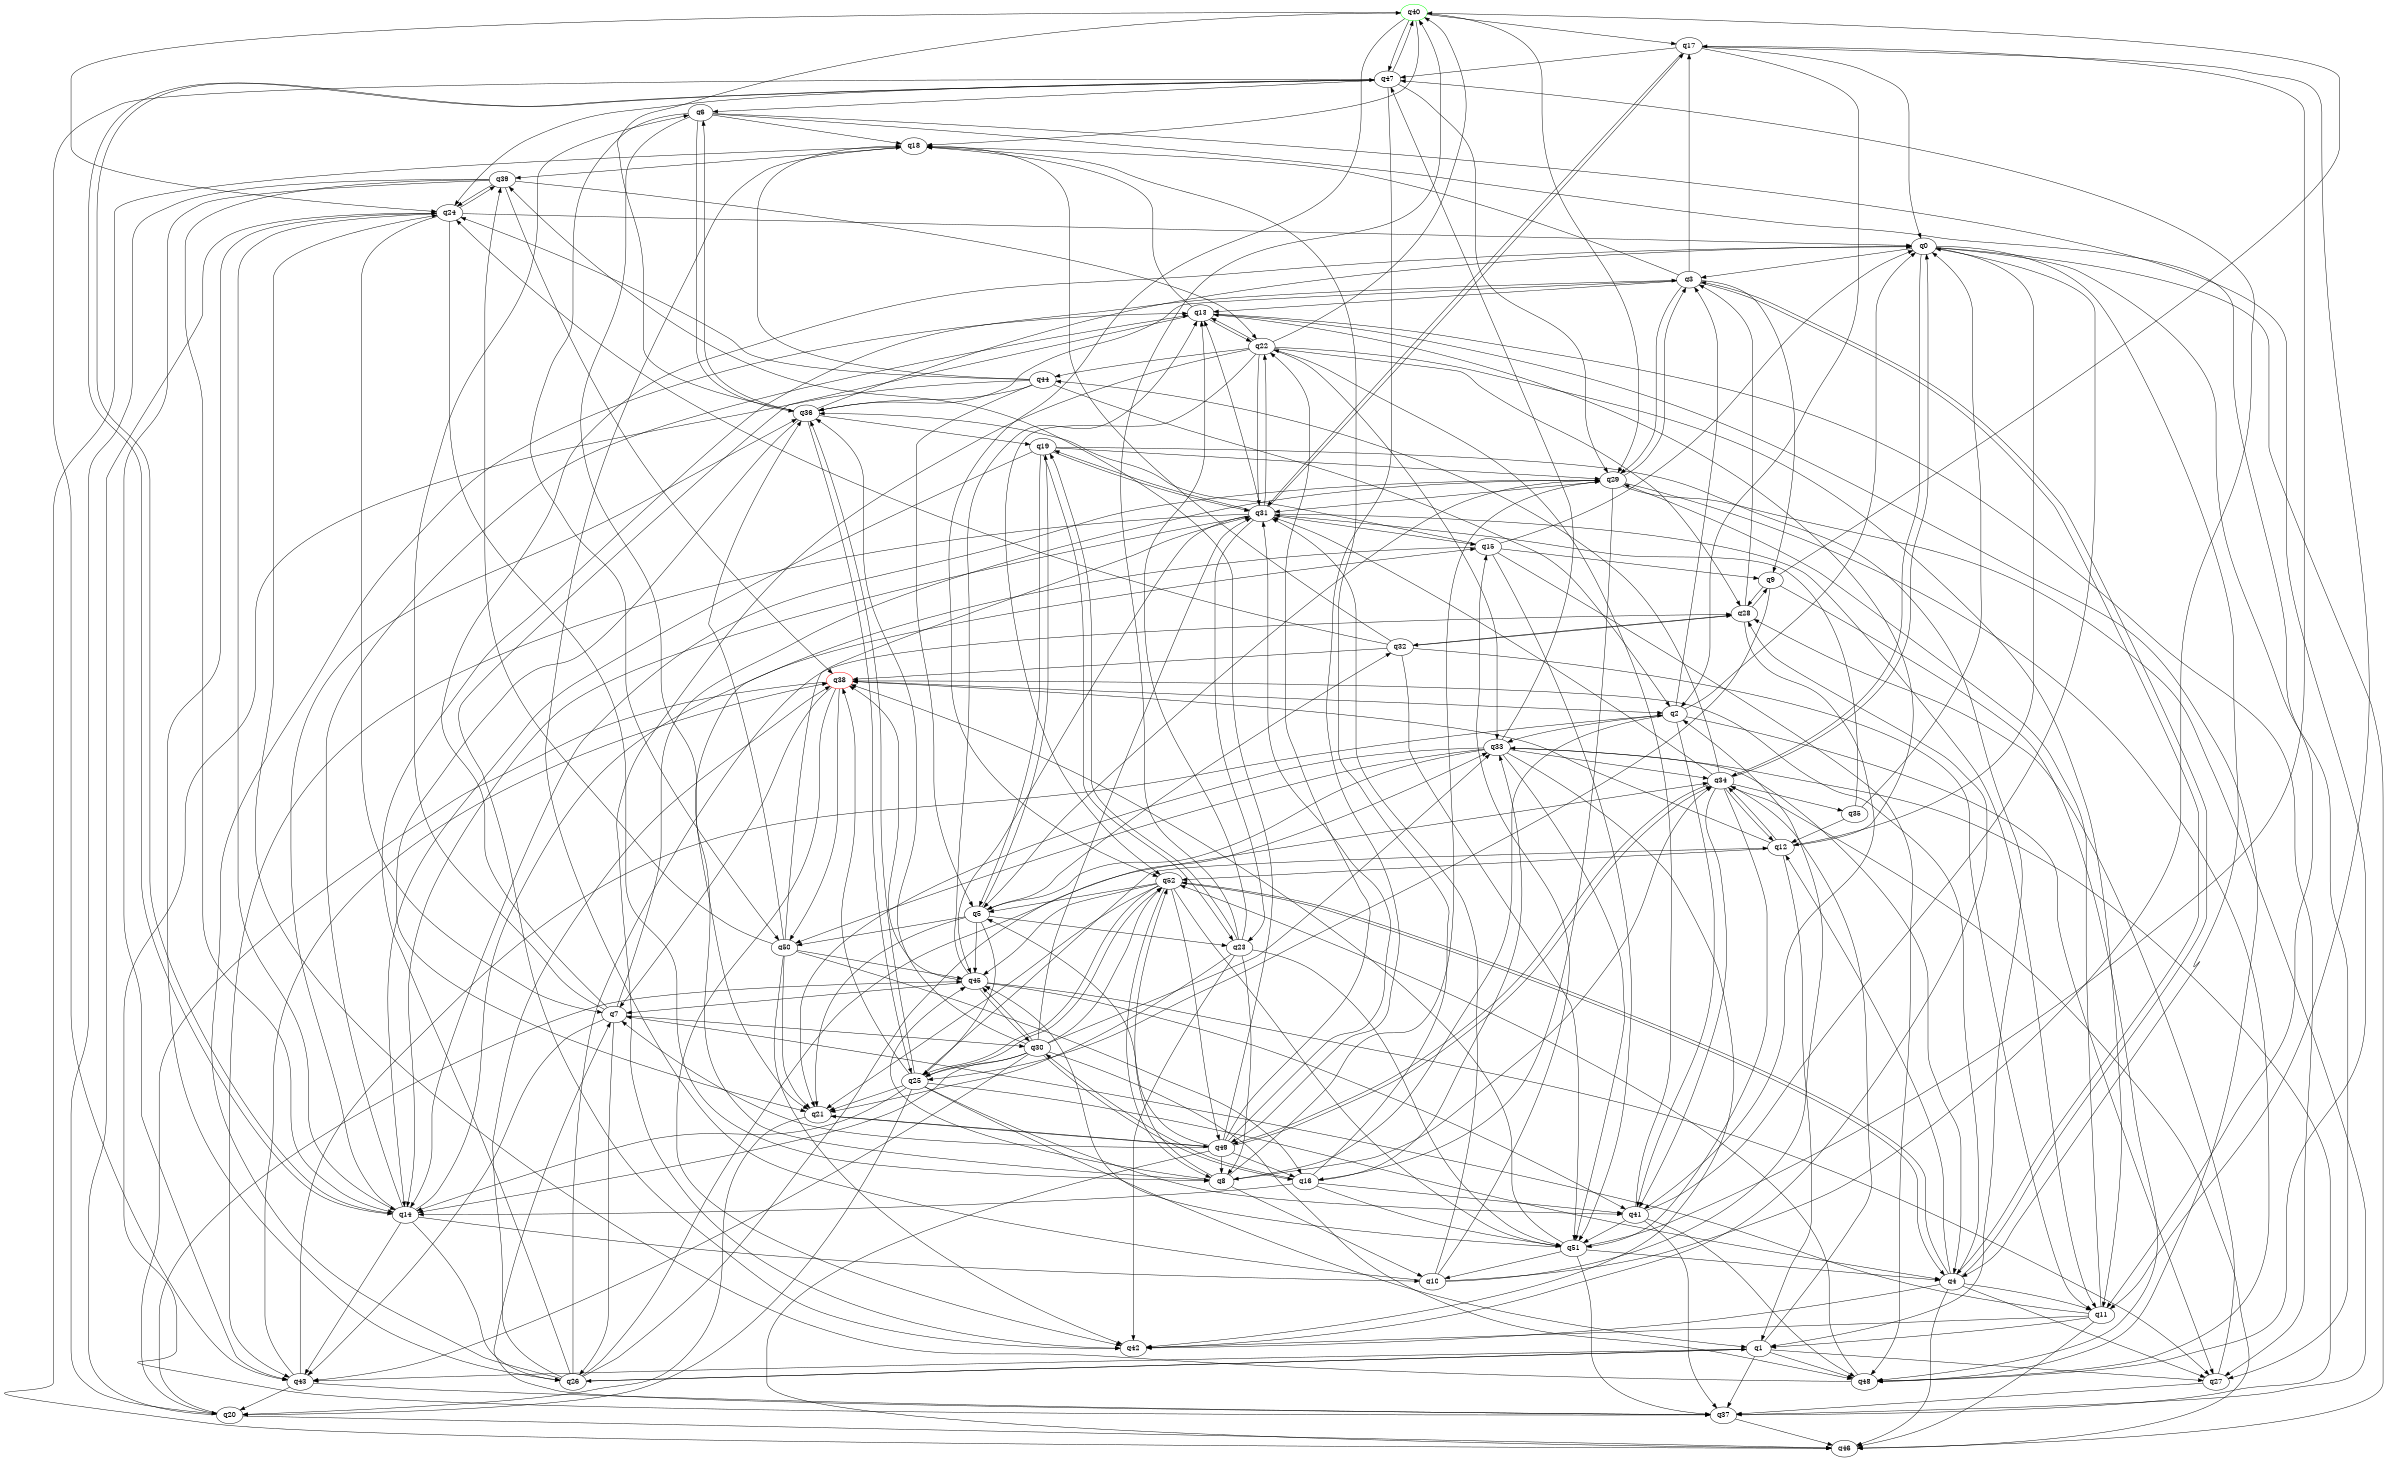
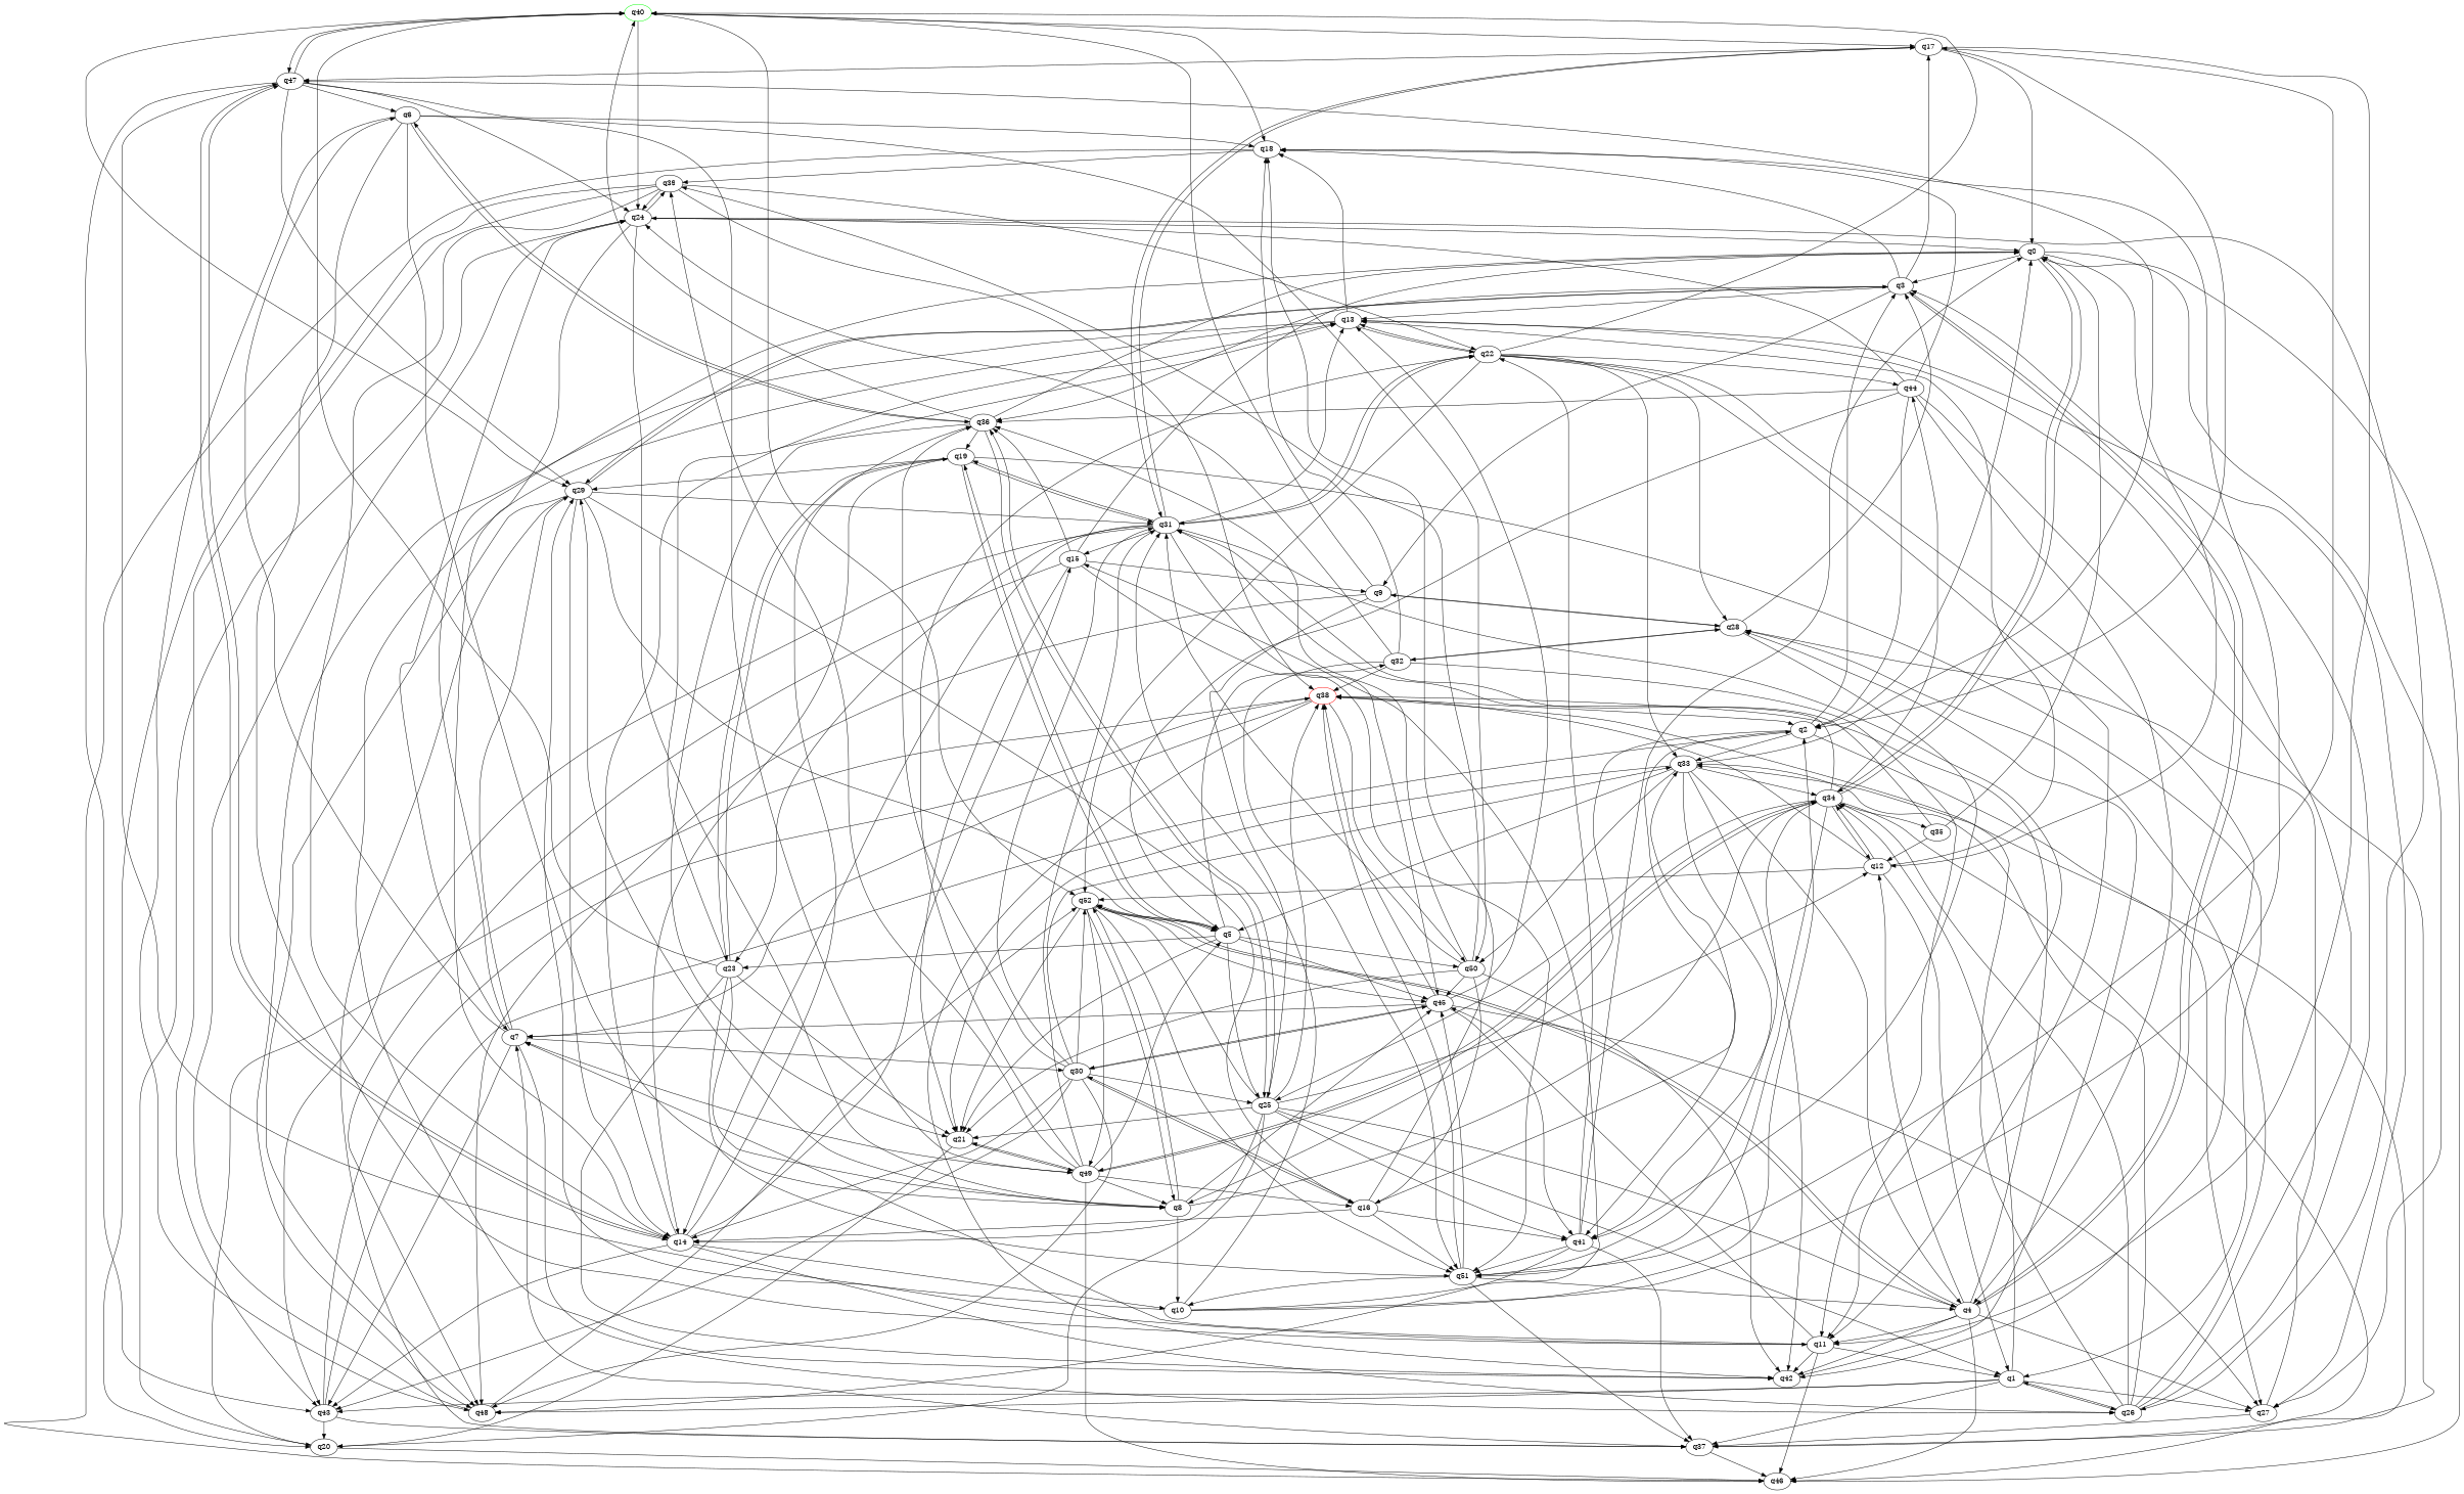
  digraph {
    q40 [color=green initial=1]
    q17
    q18
    q29
    q52
    q47
    q24
    q2
    q0
    q31
    q11
    q46
    q39
    q3
    q37
    q48
    q5
    q14
    q16
    q4
    q51
    q49
    q8
    q45
    q21
    q25
    q43
    q6
    q7
    q26
    q38 [color=red final=1]
    q42
    q50
    q20
    q27
    q41
    q33
    q28
    q36
    q30
    q12
    q34
    q9
    q13
    q1
    q44
    q35
    q22
    q19
    q32
    q23
    q15
    q10
    q40 -> q17
    q40 -> q18
    q40 -> q29
    q40 -> q52
    q40 -> q47
    q40 -> q24
    q17 -> q47
    q17 -> q2
    q17 -> q0
    q17 -> q31
    q17 -> q11
    q18 -> q46
    q18 -> q39
    q29 -> q31
    q29 -> q3
    q29 -> q37
    q29 -> q48
    q29 -> q5
    q29 -> q14
    q29 -> q16
    q52 -> q5
    q52 -> q4
    q52 -> q51
    q52 -> q49
    q52 -> q8
    q52 -> q45
    q52 -> q21
-   q52 -> q25
+   q34 -> q25
    q47 -> q40
    q47 -> q29
    q47 -> q24
    q47 -> q14
    q47 -> q49
    q47 -> q43
    q47 -> q6
    q24 -> q0
    q24 -> q39
    q24 -> q14
    q24 -> q8
    q24 -> q7
    q24 -> q26
    q2 -> q0
    q2 -> q3
    q2 -> q8
    q2 -> q27
    q2 -> q41
    q2 -> q33
    q0 -> q46
    q0 -> q3
    q0 -> q27
    q0 -> q12
    q0 -> q34
    q31 -> q17
    q31 -> q11
    q31 -> q14
    q31 -> q45
    q31 -> q43
    q31 -> q13
    q31 -> q22
    q31 -> q19
    q31 -> q23
    q31 -> q15
    q11 -> q29
    q11 -> q46
    q11 -> q7
    q11 -> q42
    q11 -> q1
    q39 -> q24
    q39 -> q14
    q39 -> q43
    q39 -> q38
    q39 -> q20
    q39 -> q22
    q3 -> q17
    q3 -> q18
    q3 -> q29
    q3 -> q4
    q3 -> q36
    q3 -> q9
    q3 -> q13
    q37 -> q46
    q37 -> q7
    q37 -> q33
    q48 -> q52
    q48 -> q24
    q5 -> q45
    q5 -> q21
    q5 -> q25
    q5 -> q50
    q5 -> q19
    q5 -> q32
    q5 -> q23
    q14 -> q47
    q14 -> q43
    q14 -> q26
    q14 -> q36
    q14 -> q13
    q14 -> q15
    q14 -> q10
    q16 -> q18
    q16 -> q14
    q16 -> q51
    q16 -> q41
    q16 -> q33
    q16 -> q30
    q4 -> q52
    q4 -> q11
    q4 -> q46
    q4 -> q3
    q4 -> q38
    q4 -> q42
    q4 -> q27
    q4 -> q12
    q51 -> q17
    q51 -> q37
    q51 -> q4
    q51 -> q45
    q51 -> q38
    q51 -> q10
    q49 -> q31
    q49 -> q46
    q49 -> q39
    q49 -> q5
    q49 -> q16
    q49 -> q8
    q49 -> q21
    q49 -> q7
    q49 -> q34
    q49 -> q22
    q8 -> q29
    q8 -> q52
    q8 -> q45
    q8 -> q34
    q8 -> q10
    q45 -> q7
    q45 -> q38
    q45 -> q27
    q45 -> q41
    q45 -> q30
    q45 -> q13
    q21 -> q49
    q21 -> q20
    q25 -> q52
    q25 -> q14
    q25 -> q4
    q25 -> q21
    q25 -> q38
    q25 -> q20
    q25 -> q41
    q25 -> q36
    q25 -> q12
    q25 -> q1
    q43 -> q2
    q43 -> q37
    q43 -> q38
    q43 -> q20
    q6 -> q18
    q6 -> q11
    q6 -> q48
    q6 -> q8
    q6 -> q50
    q6 -> q36
    q7 -> q29
    q7 -> q0
    q7 -> q43
    q7 -> q6
    q7 -> q26
    q7 -> q30
    q26 -> q3
    q26 -> q38
    q26 -> q33
    q26 -> q28
    q26 -> q34
    q26 -> q13
    q26 -> q1
    q38 -> q2
    q38 -> q7
    q38 -> q42
    q38 -> q50
    q38 -> q20
    q42 -> q28
    q50 -> q31
    q50 -> q39
    q50 -> q16
    q50 -> q45
    q50 -> q21
    q50 -> q42
    q50 -> q36
    q20 -> q24
    q20 -> q46
-   q20 -> q45
+   q11 -> q45
    q27 -> q37
    q27 -> q28
    q41 -> q0
    q41 -> q37
    q41 -> q48
    q41 -> q51
    q41 -> q22
    q33 -> q47
    q33 -> q5
    q33 -> q4
    q33 -> q51
    q33 -> q21
    q33 -> q42
    q33 -> q50
    q33 -> q34
    q28 -> q3
    q28 -> q41
    q28 -> q9
    q28 -> q32
    q36 -> q40
    q36 -> q0
    q36 -> q21
    q36 -> q25
    q36 -> q6
    q36 -> q19
    q30 -> q52
    q30 -> q31
    q30 -> q48
    q30 -> q14
    q30 -> q16
    q30 -> q45
    q30 -> q25
    q30 -> q43
    q30 -> q33
    q30 -> q36
    q12 -> q52
    q12 -> q38
    q12 -> q34
    q12 -> q13
    q12 -> q1
    q34 -> q0
    q34 -> q31
    q34 -> q46
    q34 -> q51
    q34 -> q49
    q34 -> q41
    q34 -> q12
    q34 -> q44
    q34 -> q35
    q9 -> q40
    q9 -> q48
    q9 -> q25
    q9 -> q28
    q13 -> q18
    q13 -> q48
    q13 -> q42
    q13 -> q27
    q13 -> q22
    q1 -> q37
    q1 -> q48
    q1 -> q43
    q1 -> q26
    q1 -> q27
    q1 -> q34
    q44 -> q18
    q44 -> q24
    q44 -> q2
    q44 -> q37
    q44 -> q5
-   q0 -> q4
+   q44 -> q4
    q44 -> q36
    q35 -> q0
    q35 -> q31
    q35 -> q12
    q22 -> q40
    q22 -> q52
    q22 -> q31
    q22 -> q11
    q22 -> q42
    q22 -> q33
    q22 -> q28
    q22 -> q13
    q22 -> q44
    q19 -> q29
    q19 -> q31
    q19 -> q5
    q19 -> q14
    q19 -> q1
    q19 -> q23
    q32 -> q18
    q32 -> q24
    q32 -> q11
    q32 -> q51
    q32 -> q38
    q32 -> q28
    q23 -> q40
    q23 -> q51
    q23 -> q8
    q23 -> q21
    q23 -> q42
    q23 -> q13
    q23 -> q19
    q15 -> q0
    q15 -> q48
    q15 -> q51
    q15 -> q21
    q15 -> q36
    q15 -> q9
    q10 -> q18
    q10 -> q47
    q10 -> q2
    q10 -> q31
    q10 -> q15
  }
